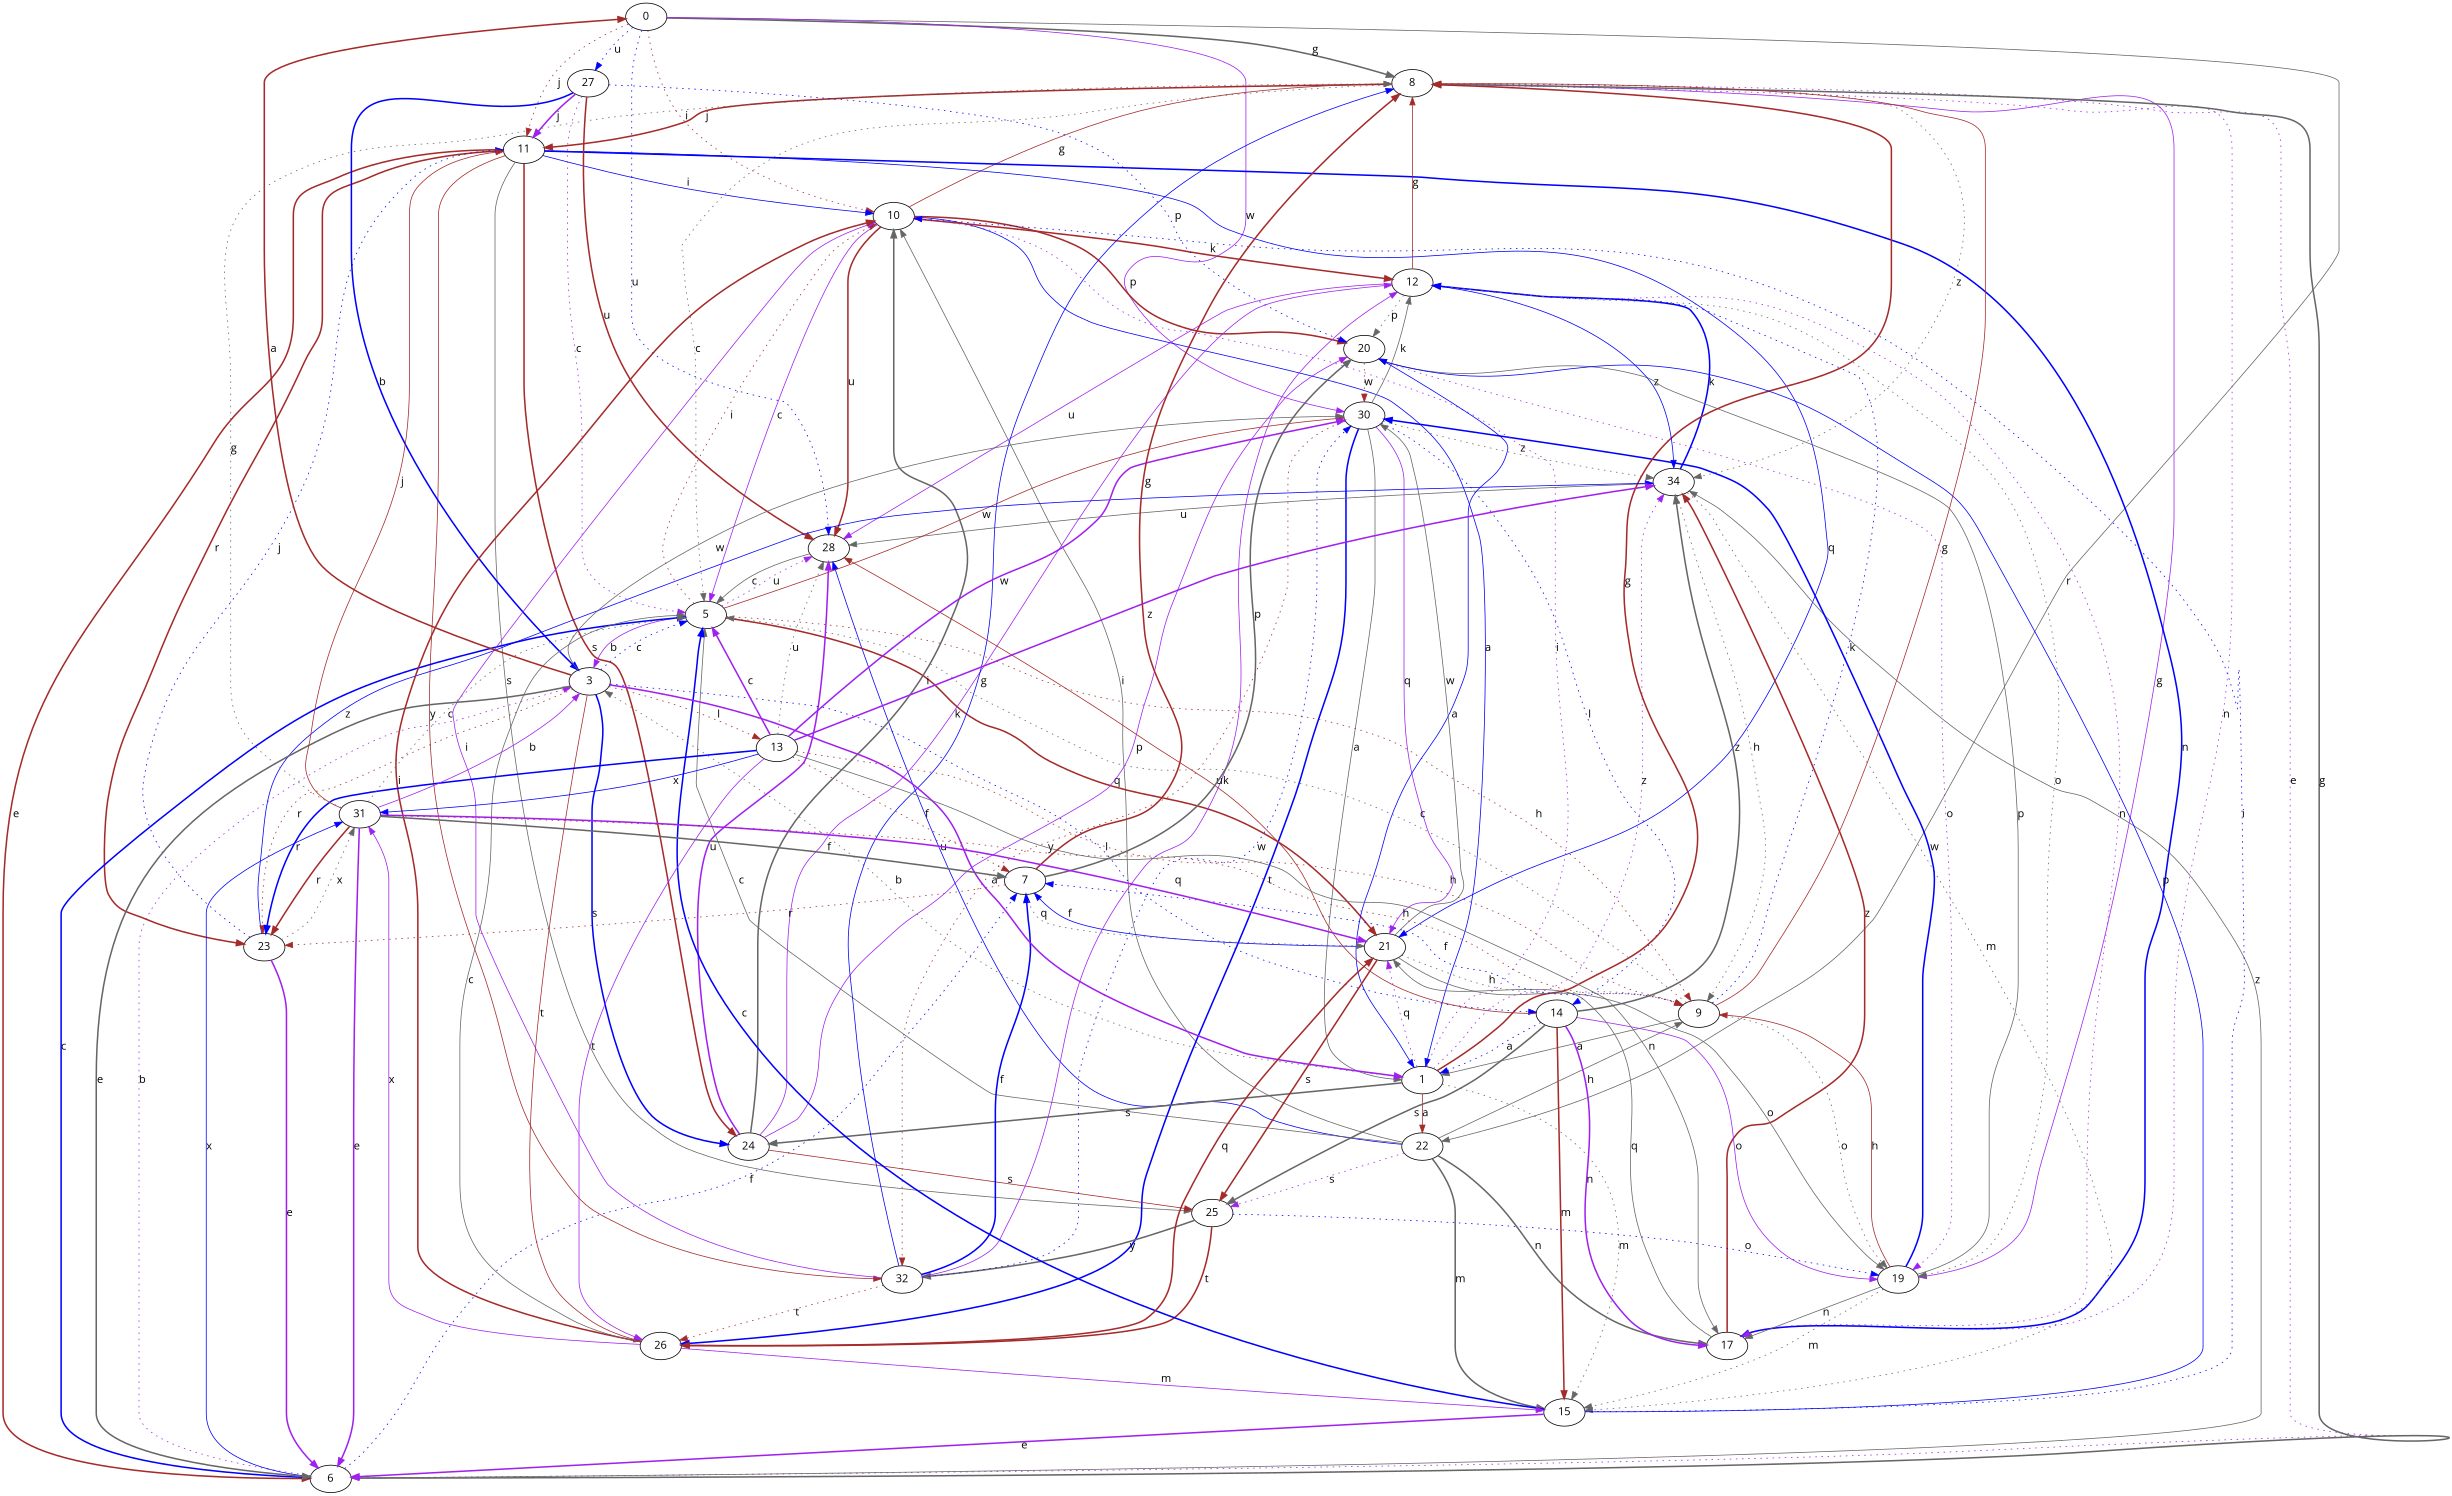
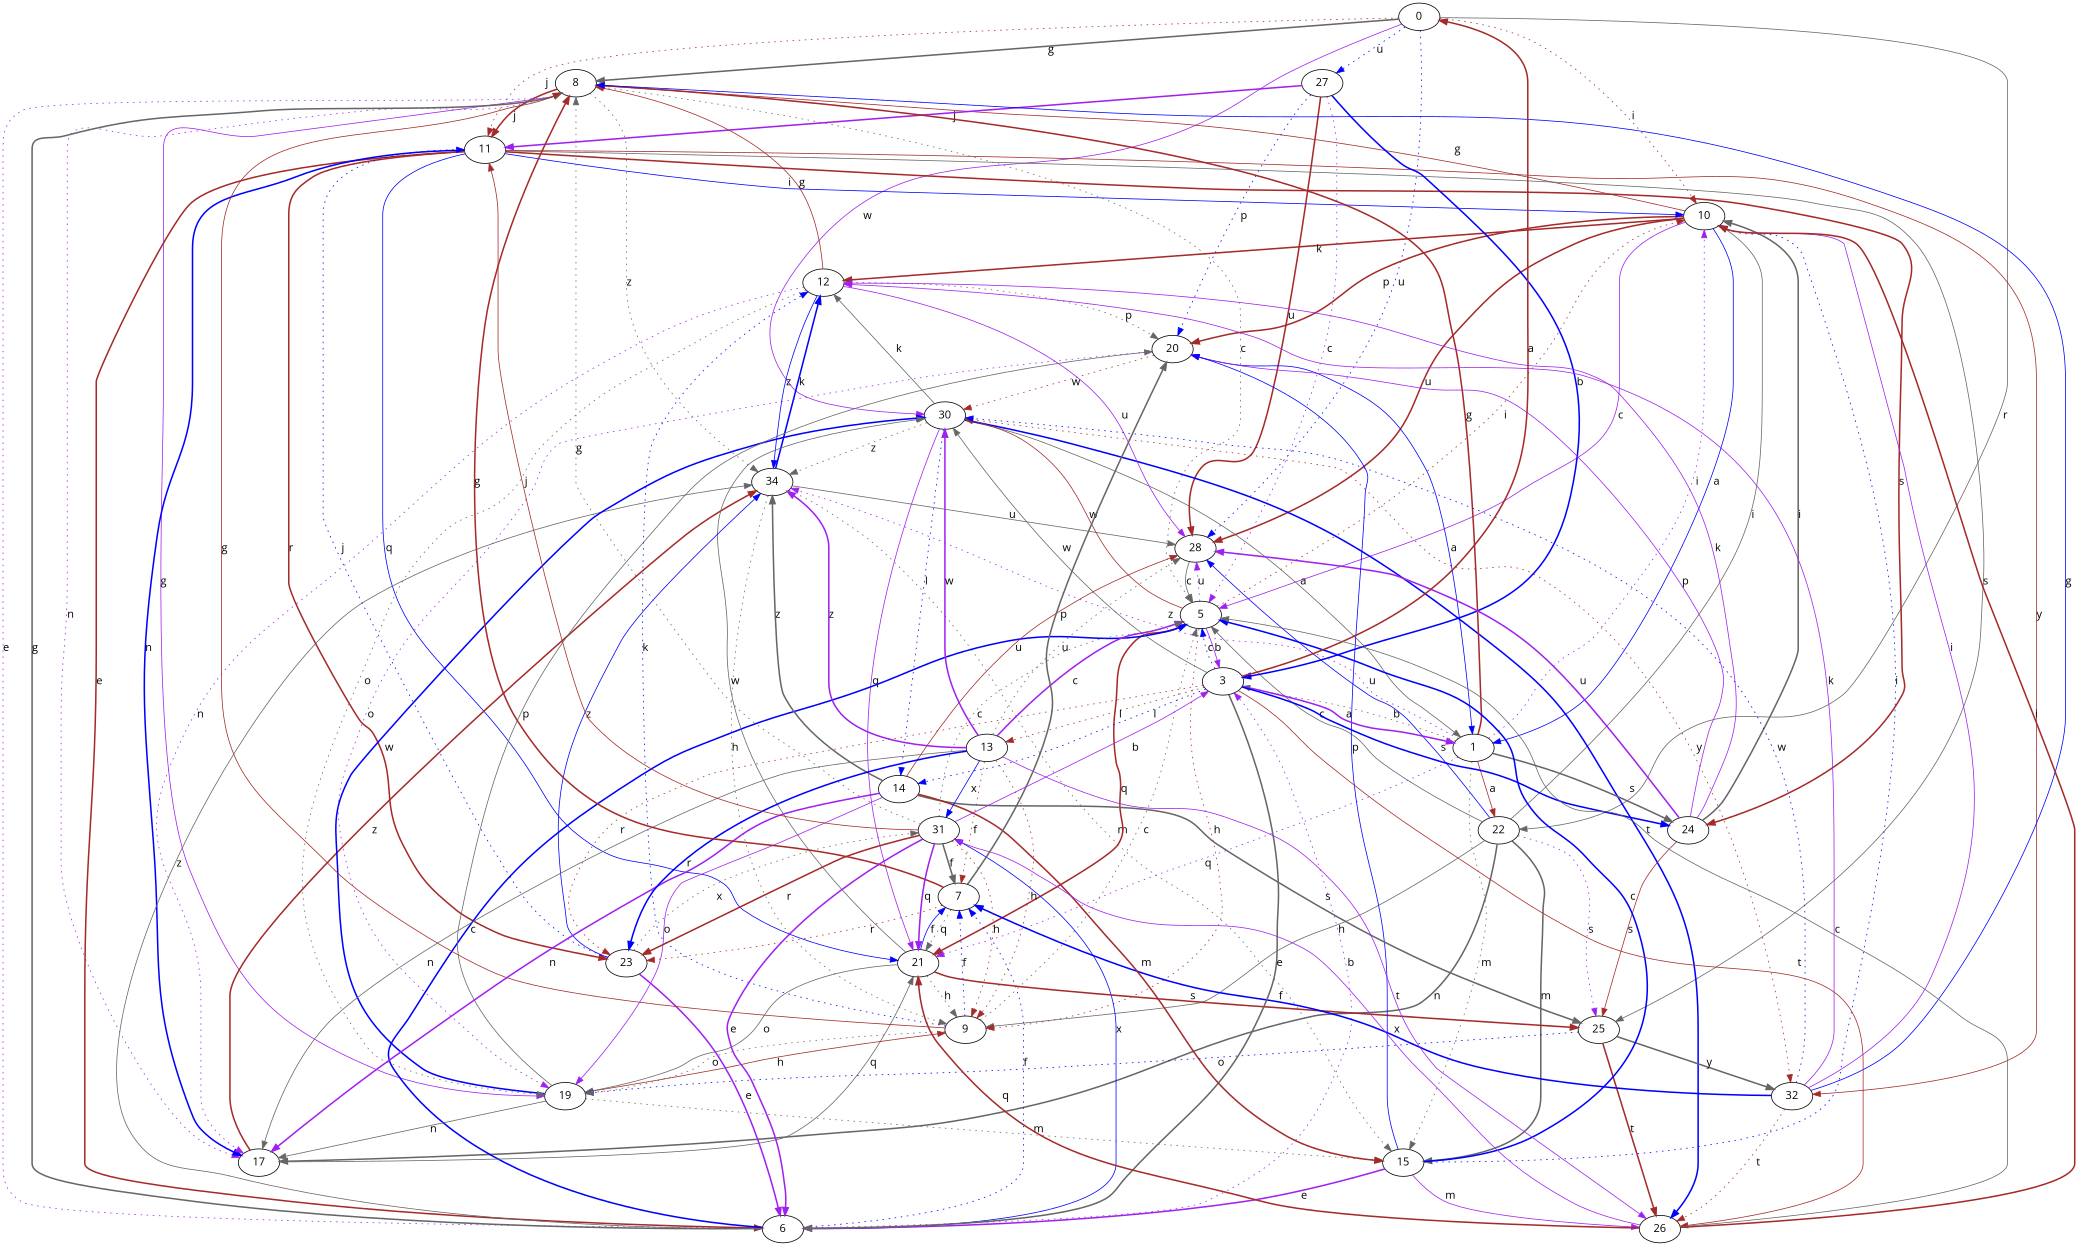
  strict digraph {
    fontname="Open Sans"
    node [fontname="Open Sans"]
    edge [color=gray40 fontname="Open Sans" style=solid]
    0
    8
    10
    11
    22
    27
    28
    30
    34
    5
    6
    17
    19
    1
    20
    12
    21
    24
    23
    25
    32
    n22 [label=15]
    9
    3
    14
    26
    13
    7
    31
    0 -> 8 [label=g style=bold]
    0 -> 10 [color=brown label=i style=dotted]
    0 -> 11 [color=brown label=j style=dotted]
    0 -> 22 [label=r]
    0 -> 27 [color=blue label=u style=dotted]
    0 -> 28 [color=blue label=u style=dotted]
    0 -> 30 [color=purple label=w]
    8 -> 11 [color=brown label=j style=bold]
    8 -> 34 [label=z style=dotted]
    8 -> 5 [label=c style=dotted]
    8 -> 6 [color=purple label=e style=dotted]
    8 -> 17 [color=purple label=n style=dotted]
    8 -> 19 [color=purple label=g]
    10 -> 8 [color=brown label=g]
    10 -> 28 [color=brown label=u style=bold]
    10 -> 5 [color=purple label=c]
    10 -> 1 [color=blue label=a]
    10 -> 20 [color=brown label=p style=bold]
    10 -> 12 [color=brown label=k style=bold]
    11 -> 10 [color=blue label=i]
    11 -> 6 [color=brown label=e style=bold]
    11 -> 17 [color=blue label=n style=bold]
    11 -> 21 [color=blue label=q]
    11 -> 24 [color=brown label=s style=bold]
    11 -> 23 [color=brown label=r style=bold]
    11 -> 25 [label=s]
    11 -> 32 [color=brown label=y]
    22 -> 10 [label=i]
    22 -> 28 [color=blue label=u]
    22 -> 5 [label=c]
    22 -> 17 [label=n style=bold]
    22 -> 25 [color=purple label=s style=dotted]
    22 -> n22 [label=m style=bold]
    22 -> 9 [label=h]
    27 -> 11 [color=purple label=j style=bold]
    27 -> 28 [color=brown label=u style=bold]
    27 -> 5 [color=purple label=c style=dotted]
    27 -> 20 [color=blue label=p style=dotted]
    27 -> 3 [color=blue label=b style=bold]
    28 -> 5 [label=c]
    30 -> 34 [label=z style=dotted]
    30 -> 1 [label=a]
    30 -> 12 [label=k]
    30 -> 21 [color=purple label=q]
    30 -> 32 [color=brown label=y style=dotted]
    30 -> 14 [color=blue label=l style=dotted]
    30 -> 26 [color=blue label=t style=bold]
    34 -> 28 [label=u]
    34 -> 12 [color=blue label=k style=bold]
    34 -> n22 [label=m style=dotted]
    34 -> 9 [label=h style=dotted]
    5 -> 10 [color=brown label=i style=dotted]
    5 -> 28 [color=purple label=u style=dotted]
    5 -> 30 [color=brown label=w]
    5 -> 21 [color=brown label=q style=bold]
    5 -> 9 [color=brown label=h style=dotted]
    5 -> 3 [color=purple label=b]
    6 -> 8 [label=g style=bold]
    6 -> 34 [label=z]
    6 -> 5 [color=blue label=c style=bold]
    6 -> 3 [color=purple label=b style=dotted]
    6 -> 7 [color=blue label=f style=dotted]
    6 -> 31 [color=blue label=x]
    17 -> 34 [color=brown label=z style=bold]
    17 -> 21 [label=q]
    19 -> 30 [color=blue label=w style=bold]
    19 -> 17 [label=n]
    19 -> 20 [label=p]
    19 -> n22 [label=m style=dotted]
    19 -> 9 [color=brown label=h]
    1 -> 8 [color=brown label=g style=bold]
    1 -> 10 [color=purple label=i style=dotted]
    1 -> 22 [color=brown label=a]
    1 -> 34 [color=purple label=z style=dotted]
    1 -> 21 [color=purple label=q style=dotted]
    1 -> 24 [label=s style=bold]
    1 -> n22 [label=m style=dotted]
    1 -> 3 [label=b style=dotted]
    20 -> 30 [color=brown label=w style=dotted]
    20 -> 19 [color=purple label=o style=dotted]
    20 -> 1 [color=blue label=a]
    12 -> 8 [color=brown label=g]
    12 -> 28 [color=purple label=u]
    12 -> 34 [color=blue label=z]
    12 -> 17 [color=purple label=n style=dotted]
    12 -> 19 [label=o style=dotted]
    12 -> 20 [label=p style=dotted]
    21 -> 30 [label=w]
    21 -> 19 [label=o]
    21 -> 25 [color=brown label=s style=bold]
    21 -> 9 [label=h style=dotted]
    21 -> 7 [color=blue label=f]
    24 -> 10 [label=i style=bold]
    24 -> 28 [color=purple label=u style=bold]
    24 -> 20 [color=purple label=p]
    24 -> 12 [color=purple label=k]
    24 -> 25 [color=brown label=s]
    23 -> 11 [color=blue label=j style=dotted]
    23 -> 34 [color=blue label=z]
    23 -> 6 [color=purple label=e style=bold]
    23 -> 31 [label=x style=dotted]
    25 -> 19 [color=blue label=o style=dotted]
    25 -> 32 [label=y style=bold]
    25 -> 26 [color=brown label=t style=bold]
    32 -> 8 [color=blue label=g]
    32 -> 10 [color=purple label=i]
    32 -> 30 [color=blue label=w style=dotted]
    32 -> 12 [color=purple label=k]
    32 -> 26 [color=brown label=t style=dotted]
    32 -> 7 [color=blue label=f style=bold]
    n22 -> 10 [color=blue label=i style=dotted]
    n22 -> 5 [color=blue label=c style=bold]
    n22 -> 6 [color=purple label=e style=bold]
    n22 -> 20 [color=blue label=p]
    9 -> 8 [color=brown label=g]
    9 -> 5 [label=c style=dotted]
    9 -> 19 [label=o style=dotted]
-   9 -> 1 [label=a]
    9 -> 12 [color=blue label=k style=dotted]
    9 -> 7 [color=blue label=f style=dotted]
    3 -> 0 [color=brown label=a style=bold]
    3 -> 30 [label=w]
    3 -> 5 [color=blue label=c style=dotted]
    3 -> 6 [label=e style=bold]
    3 -> 1 [color=purple label=a style=bold]
    3 -> 24 [color=blue label=s style=bold]
    3 -> 23 [color=brown label=r style=dotted]
    3 -> 14 [color=blue label=l style=dotted]
    3 -> 26 [color=brown label=t]
    3 -> 13 [color=brown label=l style=dotted]
    14 -> 28 [color=brown label=u]
    14 -> 34 [label=z style=bold]
    14 -> 17 [color=purple label=n style=bold]
    14 -> 19 [color=purple label=o]
-   14 -> 1 [color=blue label=a style=dotted]
    14 -> 25 [label=s style=bold]
    14 -> n22 [color=brown label=m style=bold]
    26 -> 10 [color=brown label=i style=bold]
    26 -> 5 [label=c]
    26 -> 21 [color=brown label=q style=bold]
-   26 -> n22 [color=purple label=m]
+   n22 -> 26 [color=purple label=m]
    26 -> 31 [color=purple label=x]
    13 -> 28 [label=u style=dotted]
    13 -> 30 [color=purple label=w style=bold]
    13 -> 34 [color=purple label=z style=bold]
    13 -> 5 [color=purple label=c style=bold]
    13 -> 17 [label=n]
    13 -> 23 [color=blue label=r style=bold]
    13 -> 9 [color=brown label=h style=dotted]
    13 -> 26 [color=purple label=t]
    13 -> 7 [color=brown label=f style=dotted]
    13 -> 31 [color=blue label=x]
    7 -> 8 [color=brown label=g style=bold]
    7 -> 20 [label=p style=bold]
    7 -> 21 [label=q style=dotted]
    7 -> 23 [color=brown label=r style=dotted]
    31 -> 8 [label=g style=dotted]
    31 -> 11 [color=brown label=j]
    31 -> 5 [label=c style=dotted]
    31 -> 6 [color=purple label=e style=bold]
    31 -> 21 [color=purple label=q style=bold]
    31 -> 23 [color=brown label=r style=bold]
    31 -> 9 [color=brown label=h style=dotted]
    31 -> 3 [color=purple label=b]
    31 -> 7 [label=f style=bold]
  }
